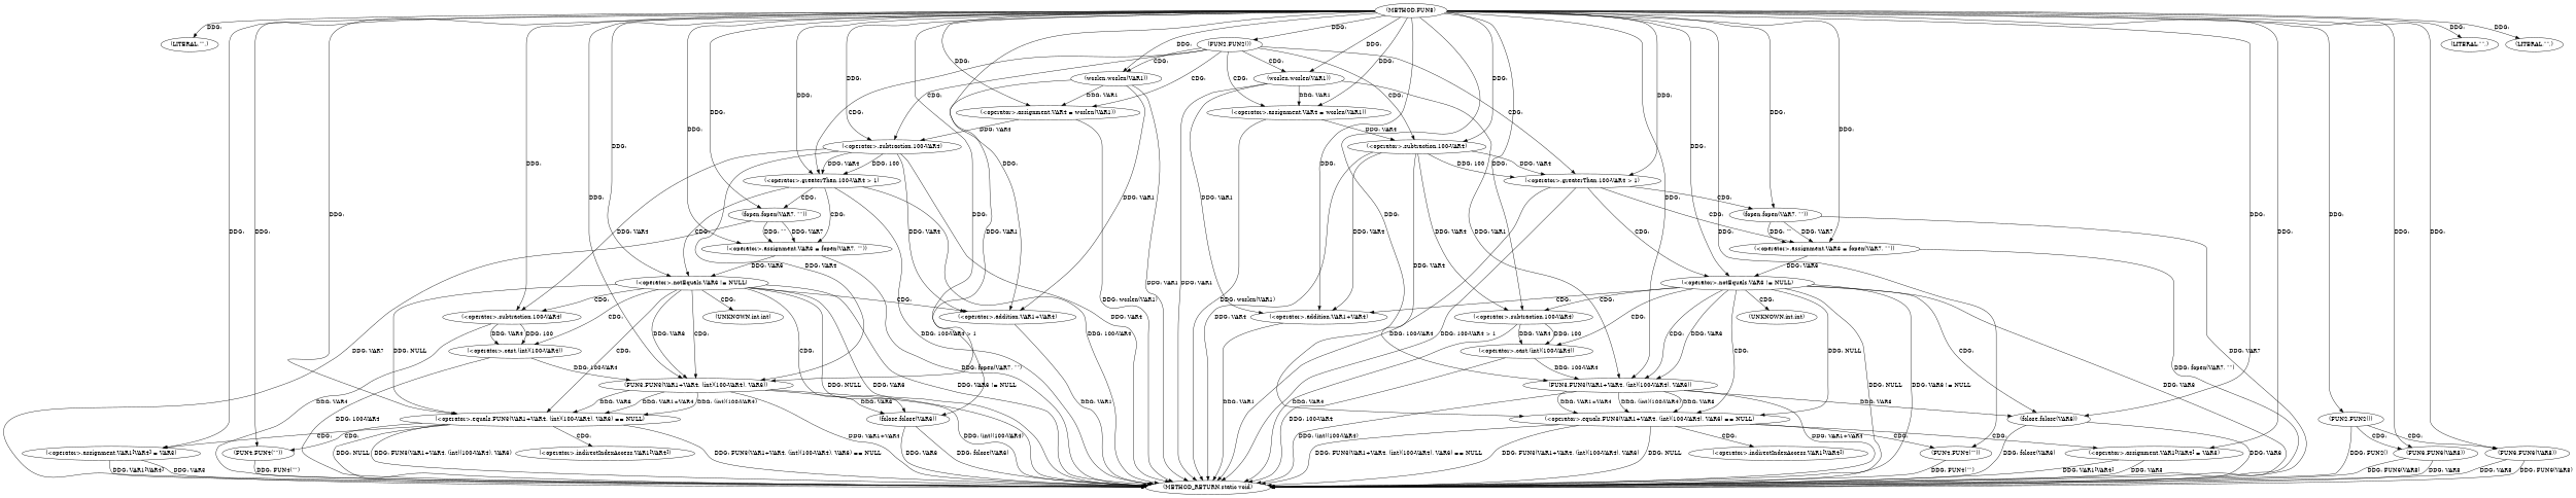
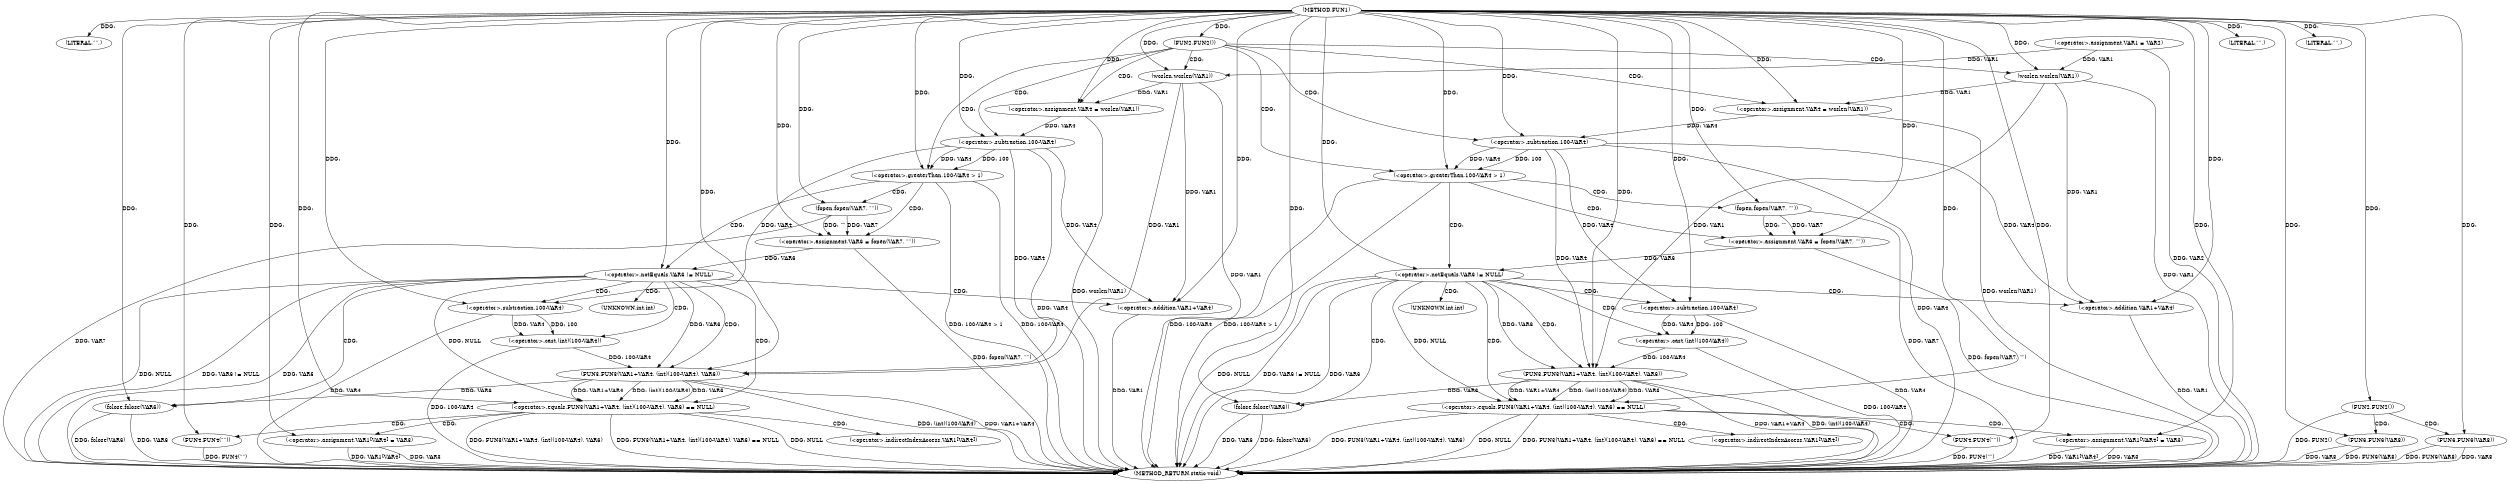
  digraph {
-   n1 [label="(METHOD,FUN8)"]
+   n1 [label="(METHOD,FUN1)"]
    n2 [label="(LITERAL,\"\",)"]
    n3 [label="(FUN2,FUN2())"]
    n4 [label="(<operator>.assignment,VAR4 = wcslen(VAR1))"]
    n5 [label="(wcslen,wcslen(VAR1))"]
    n6 [label="(<operator>.greaterThan,100-VAR4 > 1)"]
    n7 [label="(<operator>.subtraction,100-VAR4)"]
    n8 [label="(<operator>.assignment,VAR6 = fopen(VAR7, \"\"))"]
    n9 [label="(fopen,fopen(VAR7, \"\"))"]
    n10 [label="(<operator>.notEquals,VAR6 != NULL)"]
    n11 [label="(<operator>.equals,FUN3(VAR1+VAR4, (int)(100-VAR4), VAR6) == NULL)"]
    n12 [label="(FUN3,FUN3(VAR1+VAR4, (int)(100-VAR4), VAR6))"]
    n13 [label="(<operator>.addition,VAR1+VAR4)"]
    n14 [label="(<operator>.subtraction,100-VAR4)"]
    n15 [label="(FUN4,FUN4(\"\"))"]
    n16 [label="(<operator>.assignment,VAR1[VAR4] = VAR3)"]
    n17 [label="(fclose,fclose(VAR6))"]
    n18 [label="(<operator>.assignment,VAR4 = wcslen(VAR1))"]
    n19 [label="(wcslen,wcslen(VAR1))"]
    n20 [label="(<operator>.greaterThan,100-VAR4 > 1)"]
    n21 [label="(<operator>.subtraction,100-VAR4)"]
    n22 [label="(<operator>.assignment,VAR6 = fopen(VAR7, \"\"))"]
    n23 [label="(fopen,fopen(VAR7, \"\"))"]
    n24 [label="(<operator>.notEquals,VAR6 != NULL)"]
    n25 [label="(<operator>.equals,FUN3(VAR1+VAR4, (int)(100-VAR4), VAR6) == NULL)"]
    n26 [label="(FUN3,FUN3(VAR1+VAR4, (int)(100-VAR4), VAR6))"]
    n27 [label="(<operator>.addition,VAR1+VAR4)"]
    n28 [label="(<operator>.subtraction,100-VAR4)"]
    n29 [label="(FUN4,FUN4(\"\"))"]
    n30 [label="(<operator>.assignment,VAR1[VAR4] = VAR3)"]
    n31 [label="(fclose,fclose(VAR6))"]
    n32 [label="(FUN2,FUN2())"]
    n33 [label="(LITERAL,\"\",)"]
    n34 [label="(FUN6,FUN6(VAR8))"]
    n35 [label="(LITERAL,\"\",)"]
    n36 [label="(FUN6,FUN6(VAR8))"]
+   n37 [label="(<operator>.assignment,VAR1 = VAR2)"]
    n38 [label="(METHOD_RETURN,static void)"]
    n39 [label="(<operator>.cast,(int)(100-VAR4))"]
    n40 [label="(UNKNOWN,int,int)"]
    n41 [label="(<operator>.indirectIndexAccess,VAR1[VAR4])"]
    n42 [label="(<operator>.cast,(int)(100-VAR4))"]
    n43 [label="(UNKNOWN,int,int)"]
    n44 [label="(<operator>.indirectIndexAccess,VAR1[VAR4])"]
    n1 -> n2 [label="DDG: "]
    n1 -> n3 [label="DDG: "]
    n1 -> n4 [label="DDG: "]
    n1 -> n5 [label="DDG: "]
    n1 -> n6 [label="DDG: "]
    n1 -> n7 [label="DDG: "]
    n1 -> n8 [label="DDG: "]
    n1 -> n9 [label="DDG: "]
    n1 -> n10 [label="DDG: "]
    n1 -> n11 [label="DDG: "]
    n1 -> n12 [label="DDG: "]
    n1 -> n13 [label="DDG: "]
    n1 -> n14 [label="DDG: "]
    n1 -> n15 [label="DDG: "]
    n1 -> n16 [label="DDG: "]
    n1 -> n17 [label="DDG: "]
    n1 -> n18 [label="DDG: "]
    n1 -> n19 [label="DDG: "]
    n1 -> n20 [label="DDG: "]
    n1 -> n21 [label="DDG: "]
    n1 -> n22 [label="DDG: "]
    n1 -> n23 [label="DDG: "]
    n1 -> n24 [label="DDG: "]
    n1 -> n25 [label="DDG: "]
    n1 -> n26 [label="DDG: "]
    n1 -> n27 [label="DDG: "]
    n1 -> n28 [label="DDG: "]
    n1 -> n29 [label="DDG: "]
    n1 -> n30 [label="DDG: "]
    n1 -> n31 [label="DDG: "]
    n1 -> n32 [label="DDG: "]
    n1 -> n33 [label="DDG: "]
    n1 -> n34 [label="DDG: "]
    n1 -> n35 [label="DDG: "]
    n1 -> n36 [label="DDG: "]
    n3 -> n4 [label="CDG: "]
    n3 -> n5 [label="CDG: "]
    n3 -> n6 [label="CDG: "]
    n3 -> n7 [label="CDG: "]
    n3 -> n18 [label="CDG: "]
    n3 -> n19 [label="CDG: "]
    n3 -> n20 [label="CDG: "]
    n3 -> n21 [label="CDG: "]
    n4 -> n7 [label="DDG: VAR4"]
    n4 -> n38 [label="DDG: wcslen(VAR1)"]
    n5 -> n4 [label="DDG: VAR1"]
    n5 -> n12 [label="DDG: VAR1"]
    n5 -> n13 [label="DDG: VAR1"]
    n5 -> n38 [label="DDG: VAR1"]
    n6 -> n8 [label="CDG: "]
    n6 -> n9 [label="CDG: "]
    n6 -> n10 [label="CDG: "]
    n6 -> n38 [label="DDG: 100-VAR4 > 1"]
    n6 -> n38 [label="DDG: 100-VAR4"]
    n7 -> n6 [label="DDG: 100"]
    n7 -> n6 [label="DDG: VAR4"]
    n7 -> n12 [label="DDG: VAR4"]
    n7 -> n13 [label="DDG: VAR4"]
    n7 -> n14 [label="DDG: VAR4"]
    n7 -> n38 [label="DDG: VAR4"]
    n8 -> n10 [label="DDG: VAR6"]
    n8 -> n38 [label="DDG: fopen(VAR7, \"\")"]
    n9 -> n8 [label="DDG: VAR7"]
    n9 -> n8 [label="DDG: \"\""]
    n9 -> n38 [label="DDG: VAR7"]
    n10 -> n11 [label="DDG: NULL"]
    n10 -> n11 [label="CDG: "]
    n10 -> n12 [label="DDG: VAR6"]
    n10 -> n12 [label="CDG: "]
    n10 -> n13 [label="CDG: "]
    n10 -> n14 [label="CDG: "]
    n10 -> n17 [label="CDG: "]
    n10 -> n38 [label="DDG: NULL"]
    n10 -> n38 [label="DDG: VAR6 != NULL"]
    n10 -> n38 [label="DDG: VAR6"]
    n10 -> n39 [label="CDG: "]
    n10 -> n40 [label="CDG: "]
    n11 -> n15 [label="CDG: "]
    n11 -> n16 [label="CDG: "]
    n11 -> n38 [label="DDG: FUN3(VAR1+VAR4, (int)(100-VAR4), VAR6)"]
    n11 -> n38 [label="DDG: FUN3(VAR1+VAR4, (int)(100-VAR4), VAR6) == NULL"]
    n11 -> n38 [label="DDG: NULL"]
    n11 -> n41 [label="CDG: "]
    n12 -> n11 [label="DDG: VAR1+VAR4"]
    n12 -> n11 [label="DDG: (int)(100-VAR4)"]
    n12 -> n11 [label="DDG: VAR6"]
    n12 -> n17 [label="DDG: VAR6"]
    n12 -> n38 [label="DDG: (int)(100-VAR4)"]
    n12 -> n38 [label="DDG: VAR1+VAR4"]
    n13 -> n38 [label="DDG: VAR1"]
    n14 -> n38 [label="DDG: VAR4"]
    n14 -> n39 [label="DDG: 100"]
    n14 -> n39 [label="DDG: VAR4"]
    n15 -> n38 [label="DDG: FUN4(\"\")"]
    n16 -> n38 [label="DDG: VAR1[VAR4]"]
    n16 -> n38 [label="DDG: VAR3"]
    n17 -> n38 [label="DDG: fclose(VAR6)"]
    n17 -> n38 [label="DDG: VAR6"]
    n18 -> n21 [label="DDG: VAR4"]
    n18 -> n38 [label="DDG: wcslen(VAR1)"]
    n19 -> n18 [label="DDG: VAR1"]
    n19 -> n26 [label="DDG: VAR1"]
    n19 -> n27 [label="DDG: VAR1"]
    n19 -> n38 [label="DDG: VAR1"]
    n20 -> n22 [label="CDG: "]
    n20 -> n23 [label="CDG: "]
    n20 -> n24 [label="CDG: "]
    n20 -> n38 [label="DDG: 100-VAR4"]
    n20 -> n38 [label="DDG: 100-VAR4 > 1"]
    n21 -> n20 [label="DDG: 100"]
    n21 -> n20 [label="DDG: VAR4"]
    n21 -> n26 [label="DDG: VAR4"]
    n21 -> n27 [label="DDG: VAR4"]
    n21 -> n28 [label="DDG: VAR4"]
    n21 -> n38 [label="DDG: VAR4"]
    n22 -> n24 [label="DDG: VAR6"]
    n22 -> n38 [label="DDG: fopen(VAR7, \"\")"]
    n23 -> n22 [label="DDG: VAR7"]
    n23 -> n22 [label="DDG: \"\""]
    n23 -> n38 [label="DDG: VAR7"]
    n24 -> n25 [label="DDG: NULL"]
    n24 -> n25 [label="CDG: "]
    n24 -> n26 [label="DDG: VAR6"]
    n24 -> n26 [label="CDG: "]
    n24 -> n27 [label="CDG: "]
    n24 -> n28 [label="CDG: "]
    n24 -> n31 [label="CDG: "]
    n24 -> n38 [label="DDG: NULL"]
    n24 -> n38 [label="DDG: VAR6 != NULL"]
    n24 -> n38 [label="DDG: VAR6"]
    n24 -> n42 [label="CDG: "]
    n24 -> n43 [label="CDG: "]
    n25 -> n29 [label="CDG: "]
    n25 -> n30 [label="CDG: "]
    n25 -> n38 [label="DDG: FUN3(VAR1+VAR4, (int)(100-VAR4), VAR6)"]
    n25 -> n38 [label="DDG: NULL"]
    n25 -> n38 [label="DDG: FUN3(VAR1+VAR4, (int)(100-VAR4), VAR6) == NULL"]
    n25 -> n44 [label="CDG: "]
    n26 -> n25 [label="DDG: VAR1+VAR4"]
    n26 -> n25 [label="DDG: (int)(100-VAR4)"]
    n26 -> n25 [label="DDG: VAR6"]
    n26 -> n31 [label="DDG: VAR6"]
    n26 -> n38 [label="DDG: VAR1+VAR4"]
    n26 -> n38 [label="DDG: (int)(100-VAR4)"]
    n27 -> n38 [label="DDG: VAR1"]
    n28 -> n38 [label="DDG: VAR4"]
    n28 -> n42 [label="DDG: 100"]
    n28 -> n42 [label="DDG: VAR4"]
    n29 -> n38 [label="DDG: FUN4(\"\")"]
    n30 -> n38 [label="DDG: VAR1[VAR4]"]
    n30 -> n38 [label="DDG: VAR3"]
    n31 -> n38 [label="DDG: VAR6"]
    n31 -> n38 [label="DDG: fclose(VAR6)"]
    n32 -> n34 [label="CDG: "]
    n32 -> n36 [label="CDG: "]
    n32 -> n38 [label="DDG: FUN2()"]
    n34 -> n38 [label="DDG: VAR8"]
    n34 -> n38 [label="DDG: FUN6(VAR8)"]
    n36 -> n38 [label="DDG: FUN6(VAR8)"]
    n36 -> n38 [label="DDG: VAR8"]
+   n37 -> n5 [label="DDG: VAR1"]
+   n37 -> n19 [label="DDG: VAR1"]
+   n37 -> n38 [label="DDG: VAR2"]
    n39 -> n12 [label="DDG: 100-VAR4"]
    n39 -> n38 [label="DDG: 100-VAR4"]
    n42 -> n26 [label="DDG: 100-VAR4"]
    n42 -> n38 [label="DDG: 100-VAR4"]
  }
